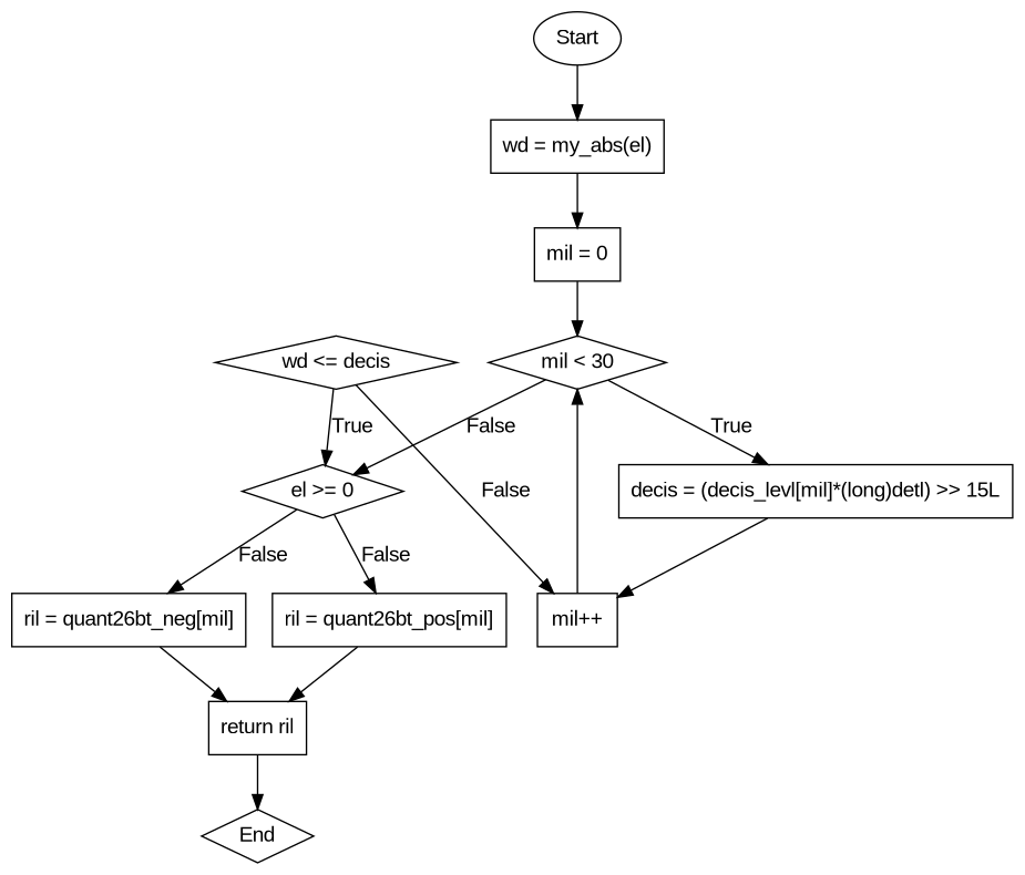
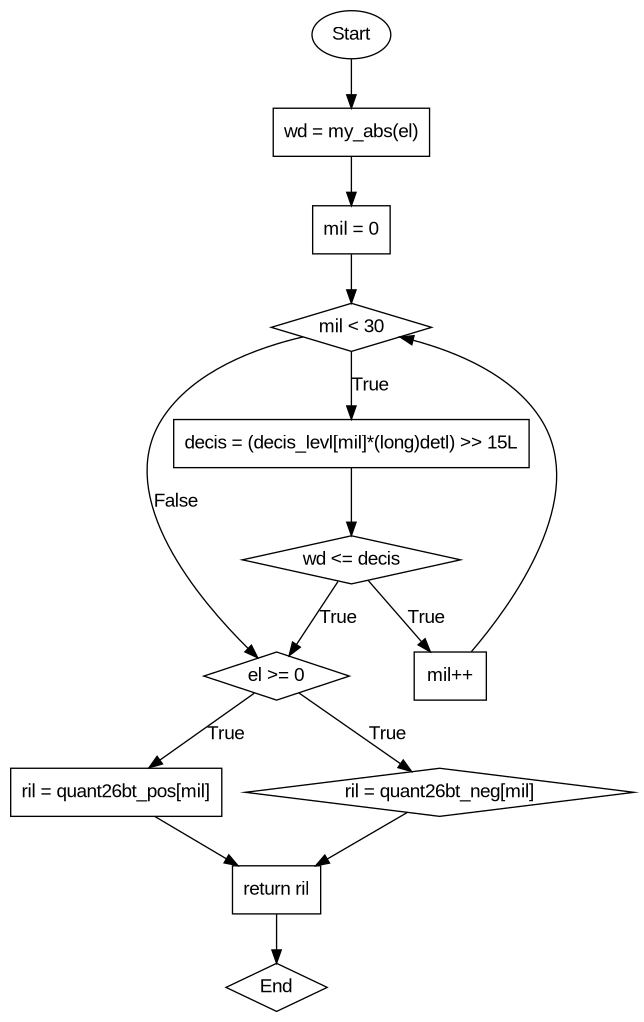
  digraph {
    rankdir=TB
    node [fontname=Arial shape=box]
    edge [fontname=Arial]
    n1 [label=Start shape=ellipse]
    n2 [label="wd = my_abs(el)"]
    n3 [label="mil = 0"]
    n4 [label=End shape=diamond]
    n5 [label="mil < 30" shape=diamond]
    n6 [label="decis = (decis_levl[mil]*(long)detl) >> 15L"]
    n7 [label="el >= 0" shape=diamond]
    n8 [label="wd <= decis" shape=diamond]
    n9 [label="ril = quant26bt_pos[mil]"]
-   n10 [label="ril = quant26bt_neg[mil]"]
+   n10 [label="ril = quant26bt_neg[mil]" shape=diamond]
    n11 [label="mil++"]
    n12 [label="return ril"]
    n1 -> n2
    n2 -> n3
    n3 -> n5
    n5 -> n6 [label=True]
    n5 -> n7 [label=False]
-   n6 -> n11
-   n7 -> n9 [label=False]
-   n7 -> n10 [label=False]
+   n6 -> n8
+   n7 -> n9 [label=True]
+   n7 -> n10 [label=True]
    n8 -> n7 [label=True]
-   n8 -> n11 [label=False]
+   n8 -> n11 [label=True]
    n9 -> n12
    n10 -> n12
    n11 -> n5
    n12 -> n4
  }
